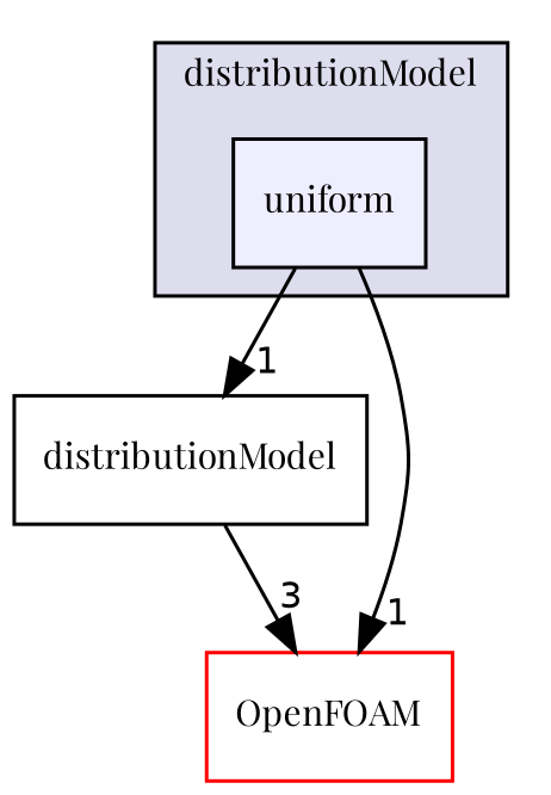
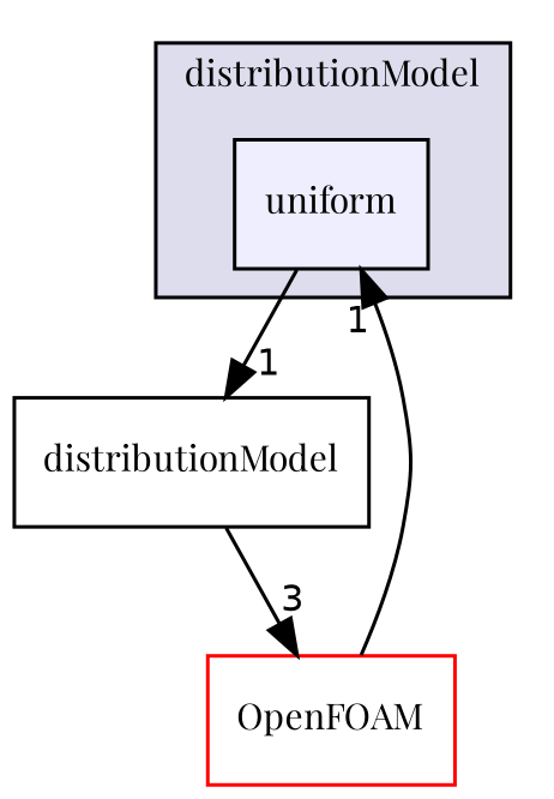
  digraph {
    compound=true
    fontname="Playfair Display"
    node [fontname="Playfair Display" fontsize=10 shape=box]
    edge [fontname="Playfair Display" headlabel=1 labeldistance=1.5 labelfontname=Helvetica labelfontsize=10]
    n1 [fillcolor="#eeeeff" label=uniform pencolor=black style=filled]
    n2 [label=distributionModel]
    n3 [color=red label=OpenFOAM]
    subgraph cluster_1 {
      bgcolor="#ddddee"
      fontsize=10
      label=distributionModel
      pencolor=black
      n1
    }
    n1 -> n2
-   n1 -> n3
+   n3 -> n1
    n2 -> n3 [headlabel=3]
  }
